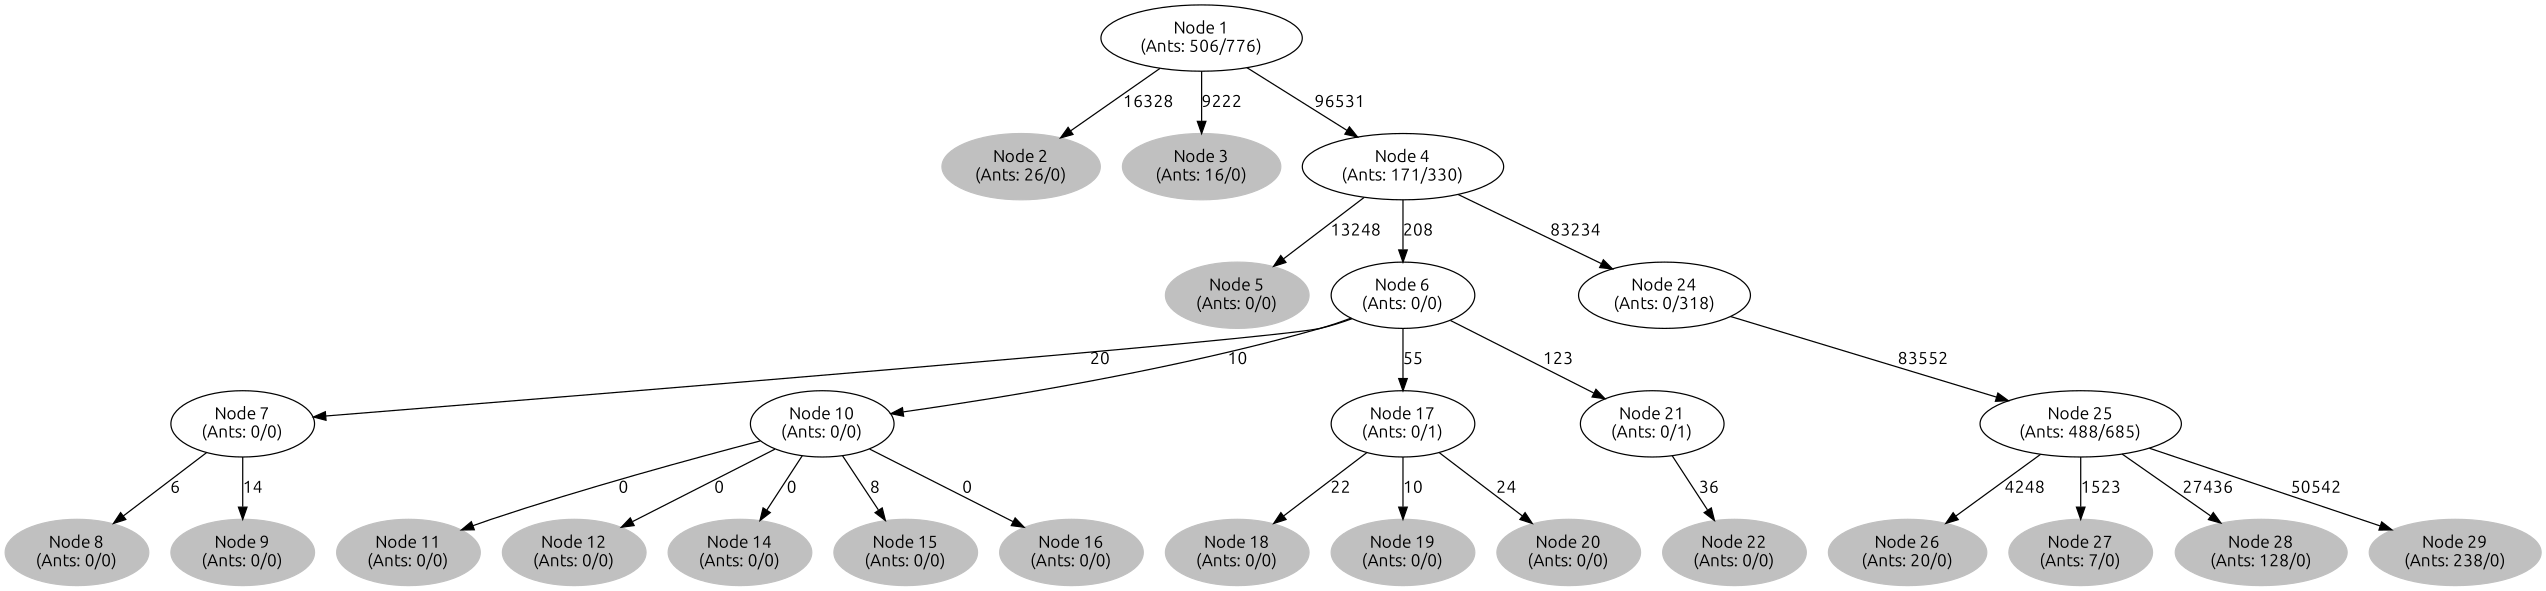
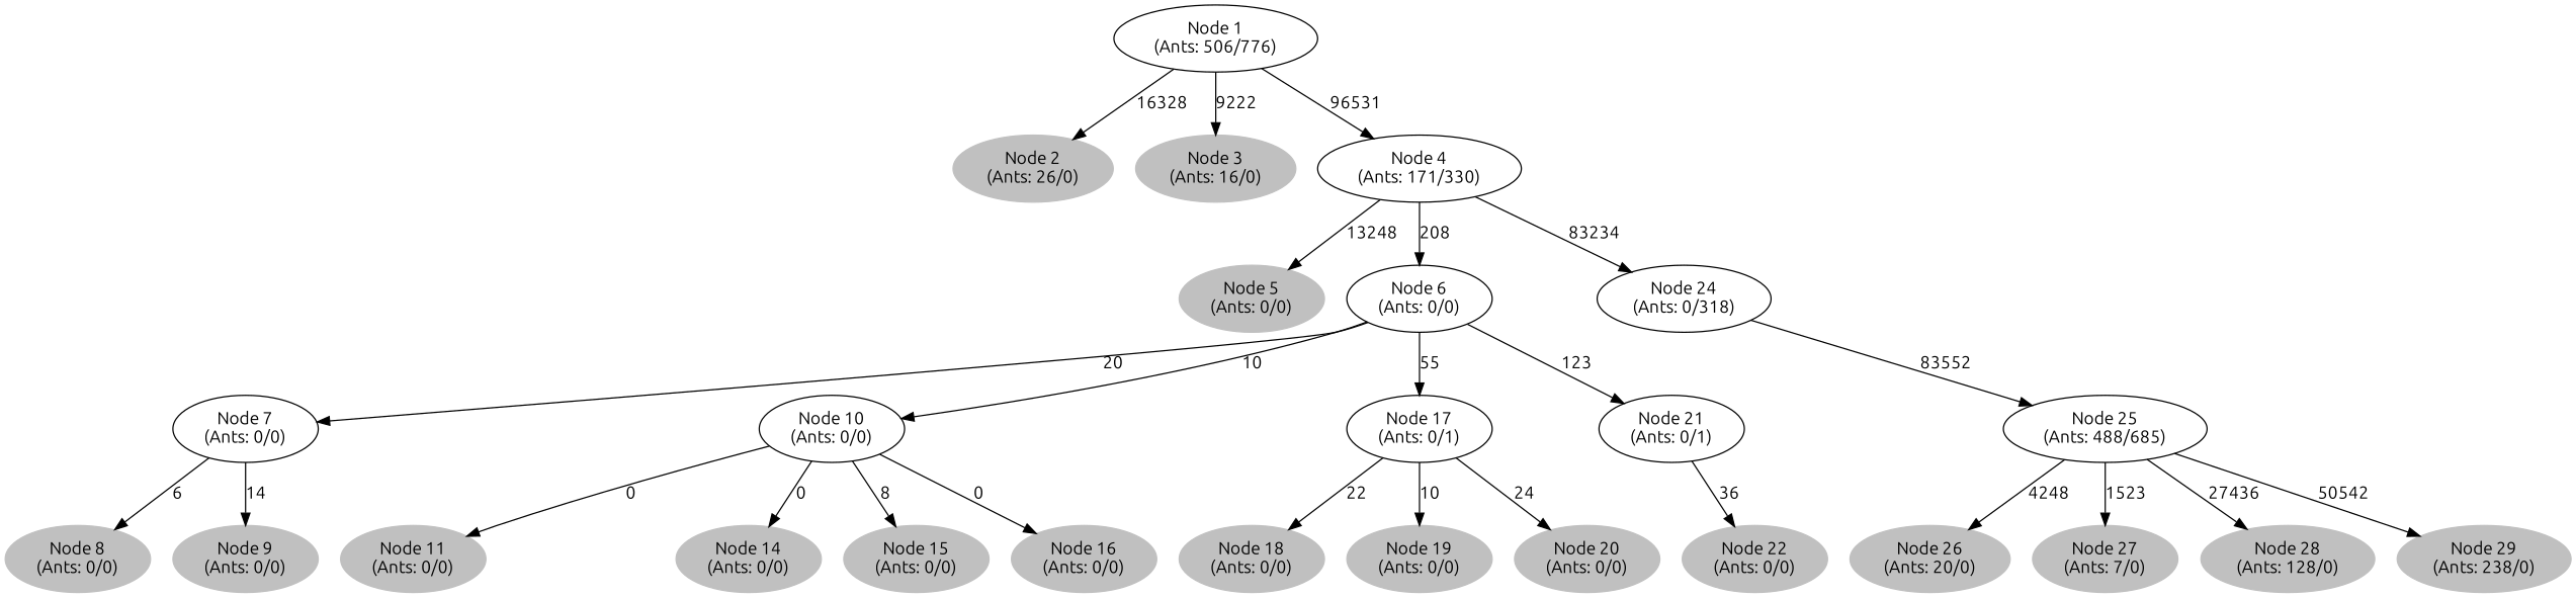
  digraph {
    fontname=Ubuntu
    node [fontname=Ubuntu color=gray style=filled]
    edge [fontname=Ubuntu]
    "Node 1\n(Ants: 506/776)" [color="" style=""]
    "Node 2\n(Ants: 26/0)"
    "Node 3\n(Ants: 16/0)"
    "Node 4\n(Ants: 171/330)" [color="" style=""]
    "Node 5\n(Ants: 0/0)"
    "Node 6\n(Ants: 0/0)" [color="" style=""]
    "Node 24\n(Ants: 0/318)" [color="" style=""]
    "Node 7\n(Ants: 0/0)" [color="" style=""]
    "Node 10\n(Ants: 0/0)" [color="" style=""]
    "Node 17\n(Ants: 0/1)" [color="" style=""]
    "Node 21\n(Ants: 0/1)" [color="" style=""]
    "Node 25\n(Ants: 488/685)" [color="" style=""]
    "Node 8\n(Ants: 0/0)"
    "Node 9\n(Ants: 0/0)"
    "Node 11\n(Ants: 0/0)"
-   "Node 12\n(Ants: 0/0)"
    "Node 14\n(Ants: 0/0)"
    "Node 15\n(Ants: 0/0)"
    "Node 16\n(Ants: 0/0)"
    "Node 18\n(Ants: 0/0)"
    "Node 19\n(Ants: 0/0)"
    "Node 20\n(Ants: 0/0)"
    "Node 22\n(Ants: 0/0)"
    "Node 26\n(Ants: 20/0)"
    "Node 27\n(Ants: 7/0)"
    "Node 28\n(Ants: 128/0)"
    "Node 29\n(Ants: 238/0)"
    "Node 1\n(Ants: 506/776)" -> "Node 2\n(Ants: 26/0)" [label=16328]
    "Node 1\n(Ants: 506/776)" -> "Node 3\n(Ants: 16/0)" [label=9222]
    "Node 1\n(Ants: 506/776)" -> "Node 4\n(Ants: 171/330)" [label=96531]
    "Node 4\n(Ants: 171/330)" -> "Node 5\n(Ants: 0/0)" [label=13248]
    "Node 4\n(Ants: 171/330)" -> "Node 6\n(Ants: 0/0)" [label=208]
    "Node 4\n(Ants: 171/330)" -> "Node 24\n(Ants: 0/318)" [label=83234]
    "Node 6\n(Ants: 0/0)" -> "Node 7\n(Ants: 0/0)" [label=20]
    "Node 6\n(Ants: 0/0)" -> "Node 10\n(Ants: 0/0)" [label=10]
    "Node 6\n(Ants: 0/0)" -> "Node 17\n(Ants: 0/1)" [label=55]
    "Node 6\n(Ants: 0/0)" -> "Node 21\n(Ants: 0/1)" [label=123]
    "Node 24\n(Ants: 0/318)" -> "Node 25\n(Ants: 488/685)" [label=83552]
    "Node 7\n(Ants: 0/0)" -> "Node 8\n(Ants: 0/0)" [label=6]
    "Node 7\n(Ants: 0/0)" -> "Node 9\n(Ants: 0/0)" [label=14]
    "Node 10\n(Ants: 0/0)" -> "Node 11\n(Ants: 0/0)" [label=0]
-   "Node 10\n(Ants: 0/0)" -> "Node 12\n(Ants: 0/0)" [label=0]
    "Node 10\n(Ants: 0/0)" -> "Node 14\n(Ants: 0/0)" [label=0]
    "Node 10\n(Ants: 0/0)" -> "Node 15\n(Ants: 0/0)" [label=8]
    "Node 10\n(Ants: 0/0)" -> "Node 16\n(Ants: 0/0)" [label=0]
    "Node 17\n(Ants: 0/1)" -> "Node 18\n(Ants: 0/0)" [label=22]
    "Node 17\n(Ants: 0/1)" -> "Node 19\n(Ants: 0/0)" [label=10]
    "Node 17\n(Ants: 0/1)" -> "Node 20\n(Ants: 0/0)" [label=24]
    "Node 21\n(Ants: 0/1)" -> "Node 22\n(Ants: 0/0)" [label=36]
    "Node 25\n(Ants: 488/685)" -> "Node 26\n(Ants: 20/0)" [label=4248]
    "Node 25\n(Ants: 488/685)" -> "Node 27\n(Ants: 7/0)" [label=1523]
    "Node 25\n(Ants: 488/685)" -> "Node 28\n(Ants: 128/0)" [label=27436]
    "Node 25\n(Ants: 488/685)" -> "Node 29\n(Ants: 238/0)" [label=50542]
  }
